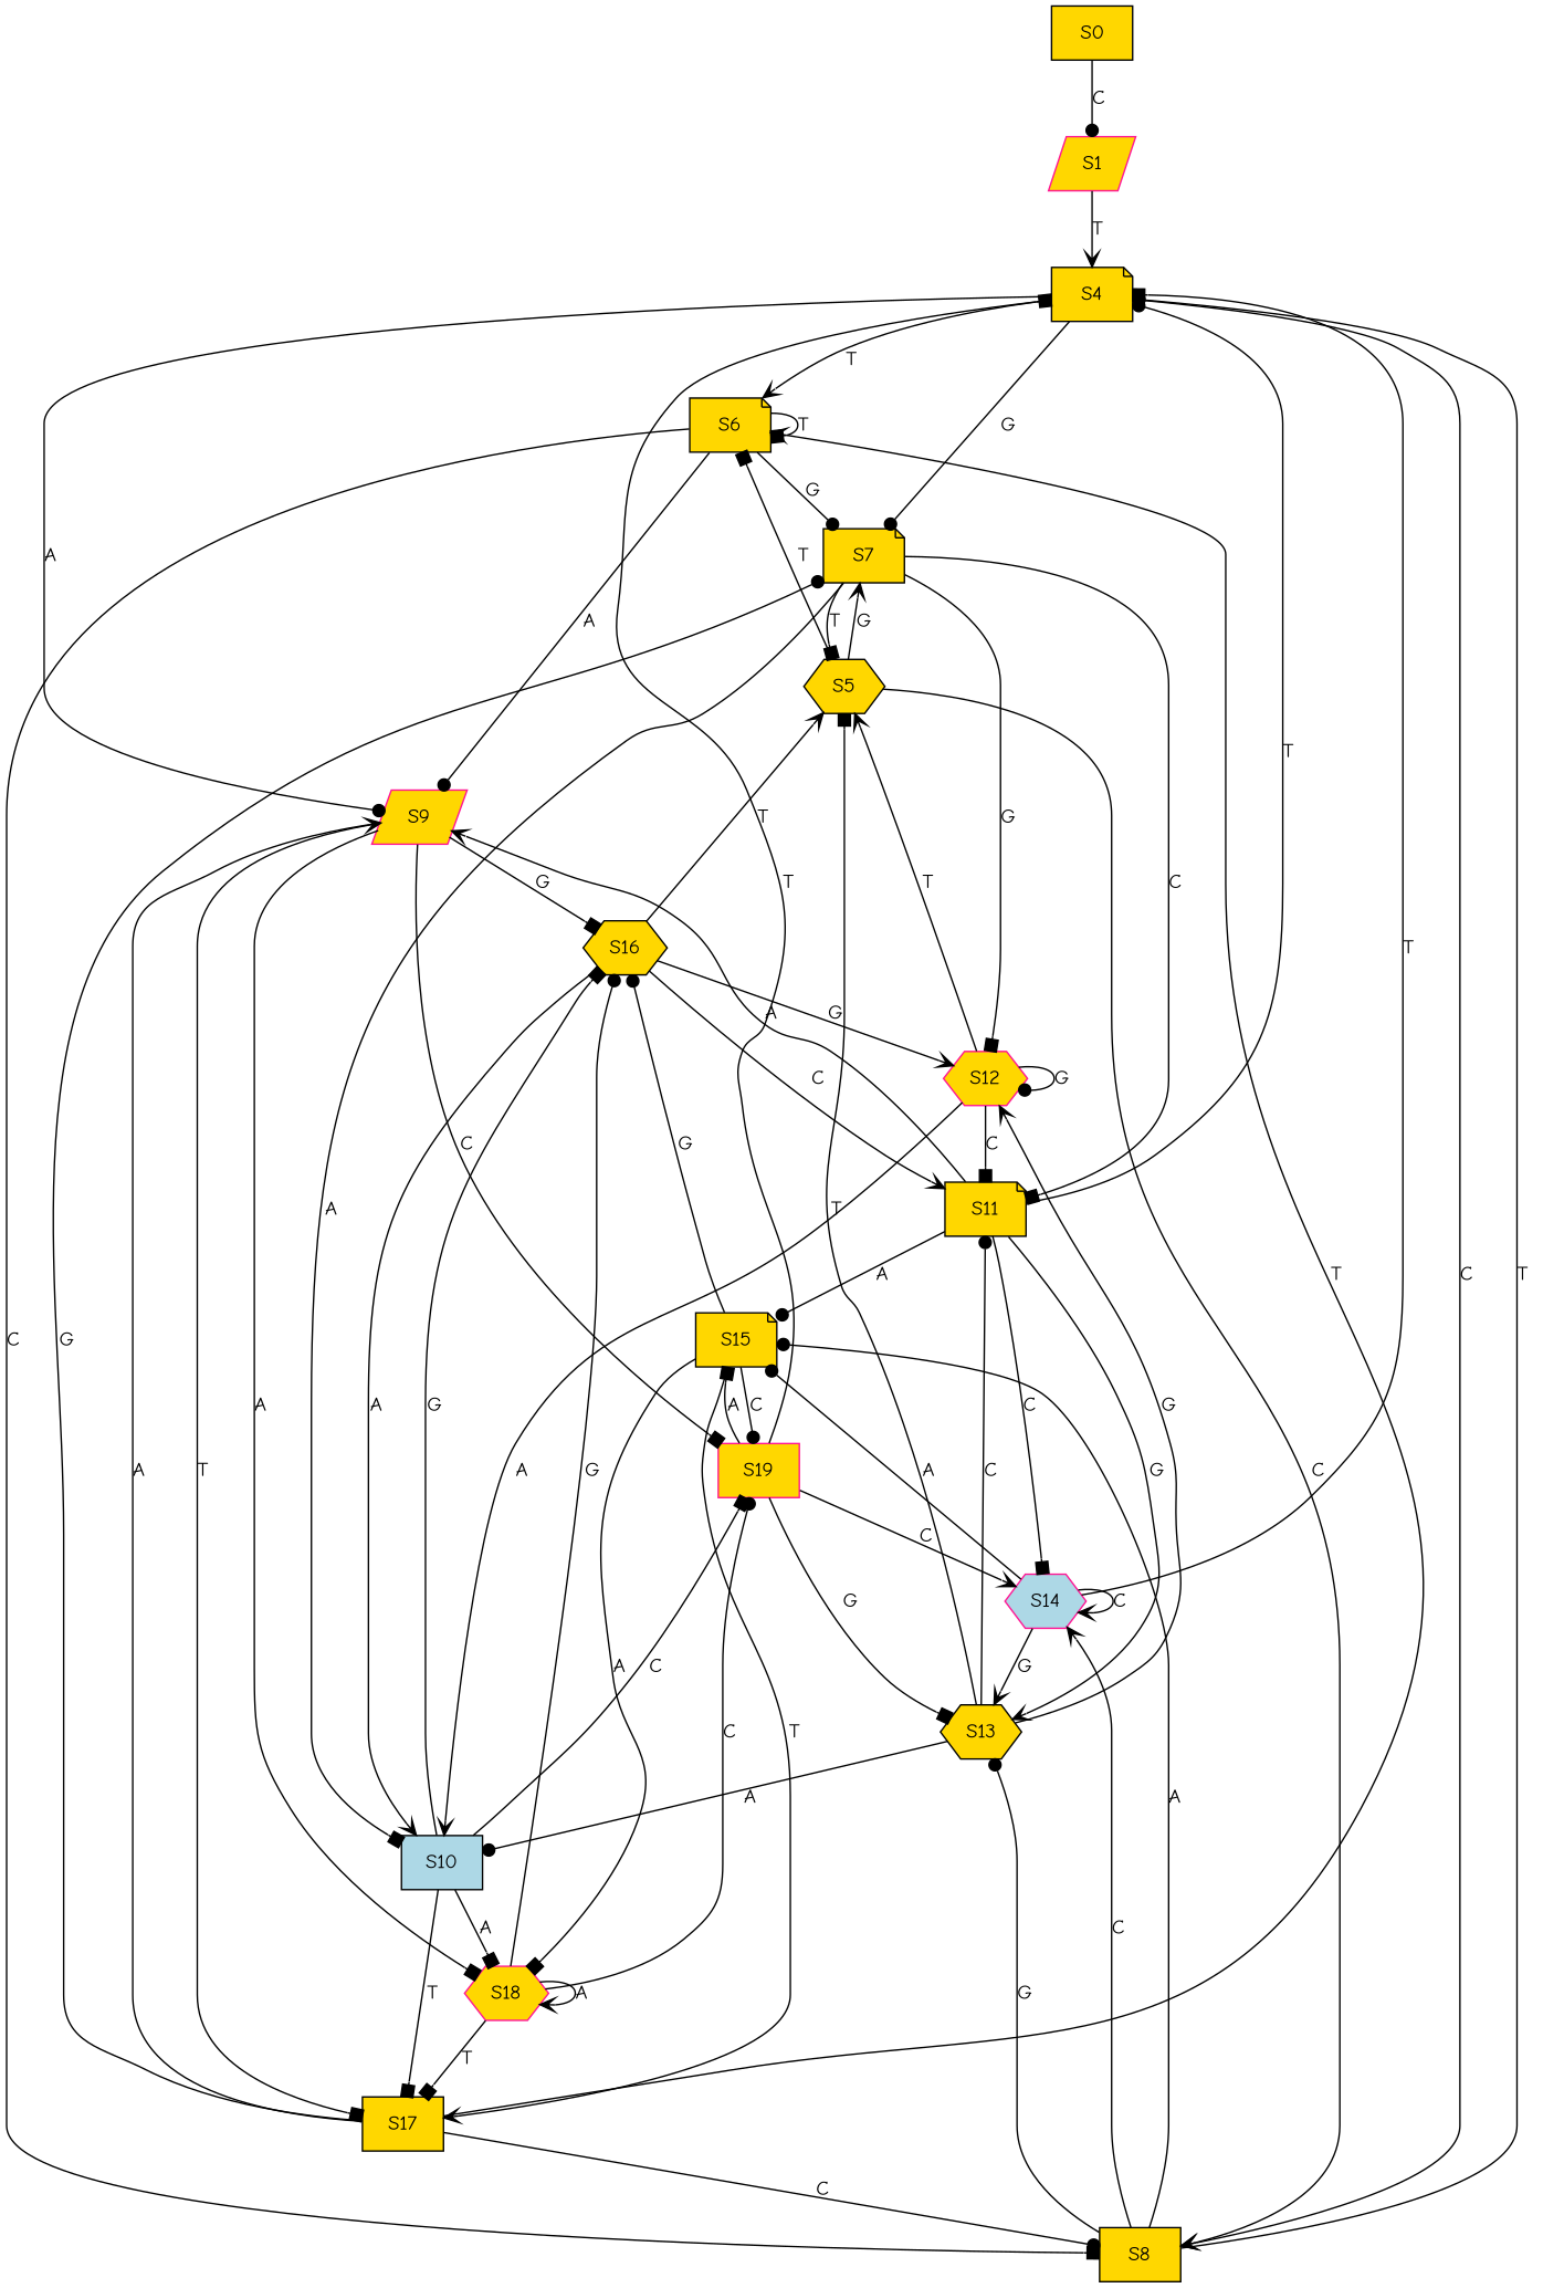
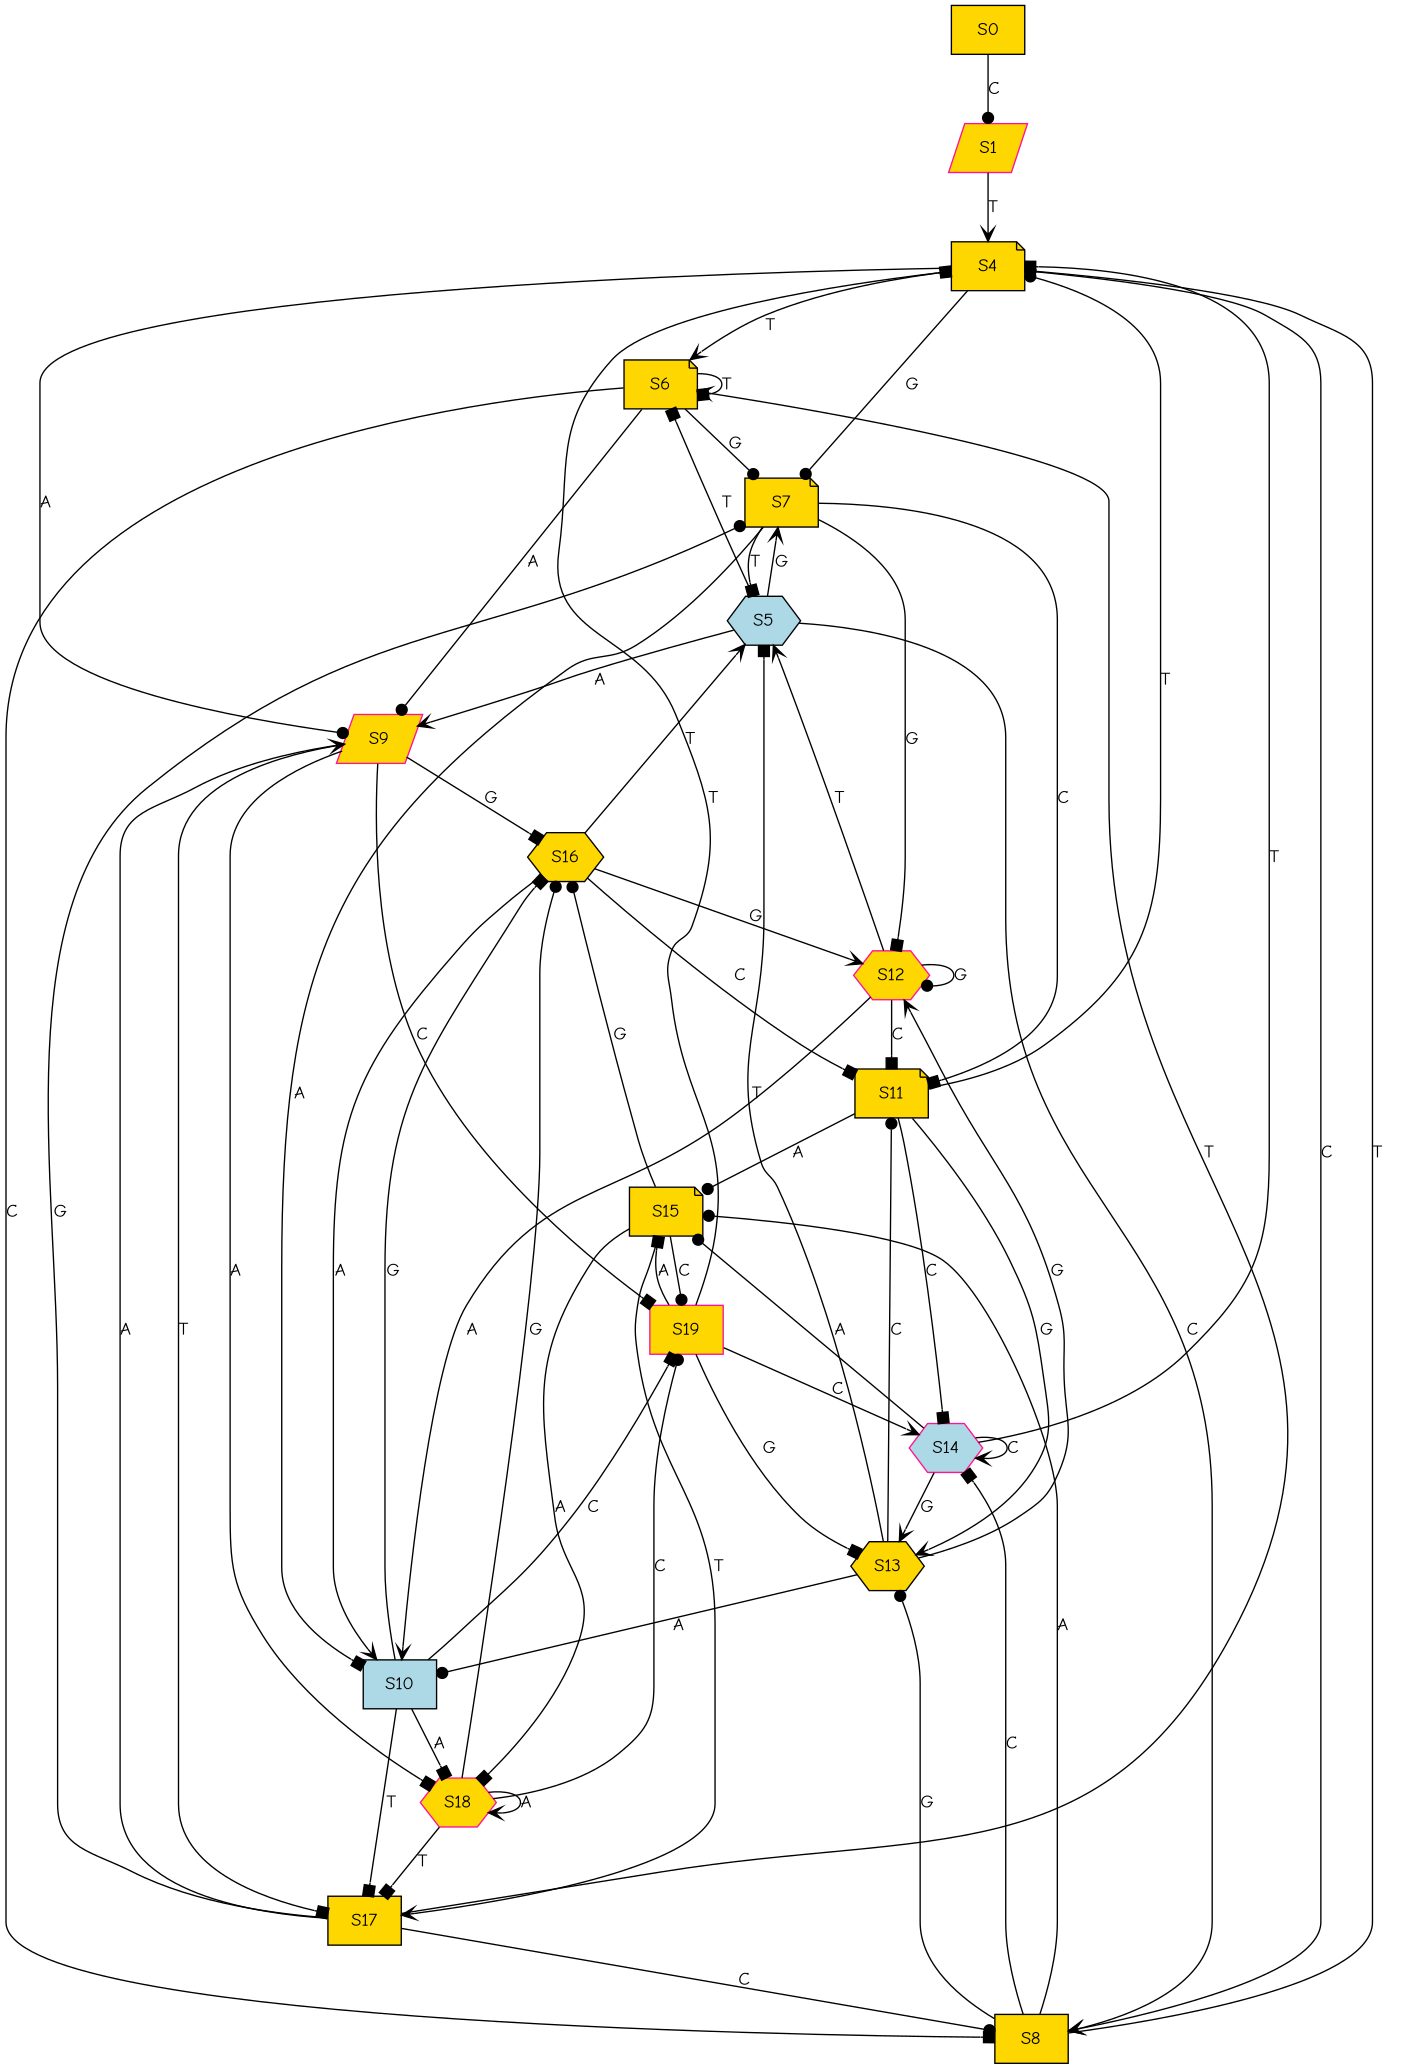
  strict digraph {
    fontname="Comic Neue"
    node [color=black fillcolor=gold fontname="Comic Neue" shape=hexagon style=filled]
    edge [arrowhead=box fontname="Comic Neue"]
    S0 [shape=box]
    S1 [color=deeppink shape=parallelogram]
    S4 [shape=note]
    S6 [shape=note]
    S7 [shape=note]
    S8 [shape=box]
    S9 [color=deeppink shape=parallelogram]
-   S5
+   S5 [fillcolor=lightblue]
    S10 [fillcolor=lightblue shape=box]
    S11 [shape=note]
    S12 [color=deeppink]
    S13
    S14 [color=deeppink fillcolor=lightblue]
    S15 [shape=note]
    S16
    S17 [shape=box]
    S18 [color=deeppink]
    S19 [color=deeppink shape=box]
    S0 -> S1 [arrowhead=dot label=C]
    S1 -> S4 [arrowhead=vee label=T]
    S4 -> S6 [arrowhead=vee label=T]
    S4 -> S7 [arrowhead=dot label=G]
    S4 -> S8 [arrowhead=vee label=C]
    S4 -> S9 [arrowhead=dot label=A]
    S6 -> S6 [label=T]
    S6 -> S7 [arrowhead=dot label=G]
    S6 -> S8 [label=C]
    S6 -> S9 [arrowhead=dot label=A]
    S7 -> S5 [label=T]
    S7 -> S10 [label=A]
    S7 -> S11 [label=C]
    S7 -> S12 [label=G]
    S8 -> S4 [arrowhead=dot label=T]
    S8 -> S13 [arrowhead=dot label=G]
-   S8 -> S14 [arrowhead=vee label=C]
+   S8 -> S14 [label=C]
    S8 -> S15 [arrowhead=dot label=A]
    S9 -> S16 [label=G]
    S9 -> S17 [label=T]
    S9 -> S18 [label=A]
    S9 -> S19 [label=C]
    S5 -> S6 [label=T]
    S5 -> S7 [arrowhead=vee label=G]
    S5 -> S8 [arrowhead=vee label=C]
-   S11 -> S9 [arrowhead=vee label=A]
+   S5 -> S9 [arrowhead=vee label=A]
    S10 -> S16 [label=G]
    S10 -> S17 [label=T]
    S10 -> S18 [label=A]
    S10 -> S19 [label=C]
    S11 -> S4 [arrowhead=dot label=T]
    S11 -> S13 [arrowhead=vee label=G]
    S11 -> S14 [label=C]
    S11 -> S15 [arrowhead=dot label=A]
    S12 -> S5 [arrowhead=vee label=T]
    S12 -> S10 [arrowhead=vee label=A]
    S12 -> S11 [label=C]
    S12 -> S12 [arrowhead=dot label=G]
    S13 -> S5 [label=T]
    S13 -> S10 [arrowhead=dot label=A]
    S13 -> S11 [arrowhead=dot label=C]
    S13 -> S12 [arrowhead=vee label=G]
    S14 -> S4 [label=T]
    S14 -> S13 [arrowhead=vee label=G]
    S14 -> S14 [arrowhead=vee label=C]
    S14 -> S15 [arrowhead=dot label=A]
    S15 -> S16 [arrowhead=dot label=G]
    S15 -> S17 [arrowhead=vee label=T]
    S15 -> S18 [label=A]
    S15 -> S19 [arrowhead=dot label=C]
    S16 -> S5 [arrowhead=vee label=T]
    S16 -> S10 [arrowhead=vee label=A]
-   S16 -> S11 [arrowhead=vee label=C]
+   S16 -> S11 [label=C]
    S16 -> S12 [arrowhead=vee label=G]
    S17 -> S6 [arrowhead=vee label=T]
    S17 -> S7 [arrowhead=dot label=G]
    S17 -> S8 [arrowhead=dot label=C]
    S17 -> S9 [arrowhead=vee label=A]
    S18 -> S16 [arrowhead=dot label=G]
    S18 -> S17 [label=T]
    S18 -> S18 [arrowhead=vee label=A]
    S18 -> S19 [arrowhead=dot label=C]
    S19 -> S4 [label=T]
    S19 -> S13 [label=G]
    S19 -> S14 [arrowhead=vee label=C]
    S19 -> S15 [label=A]
  }
